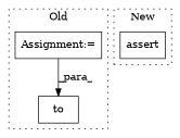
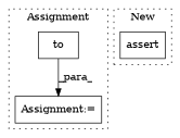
  digraph {
    fontname="DejaVu Serif"
    node [shape=box fontname="DejaVu Serif"]
    n1 [a=32 l="3,1" label=to s="11825,11834"]
    n2 [a=7 l=1 label="Assignment:=" s=11798]
    n3 [a=6 l=7 label=assert s=9490]
    subgraph cluster_1 {
-     label=Old
+     label=Assignment
      style=dotted
      n1
      n2
    }
    subgraph cluster_2 {
      label=New
      style=dotted
      n3
    }
-   n2 -> n1 [label=_para_ fontname="DejaVu Serif"]
+   n1 -> n2 [label=_para_ fontname="DejaVu Serif"]
  }
